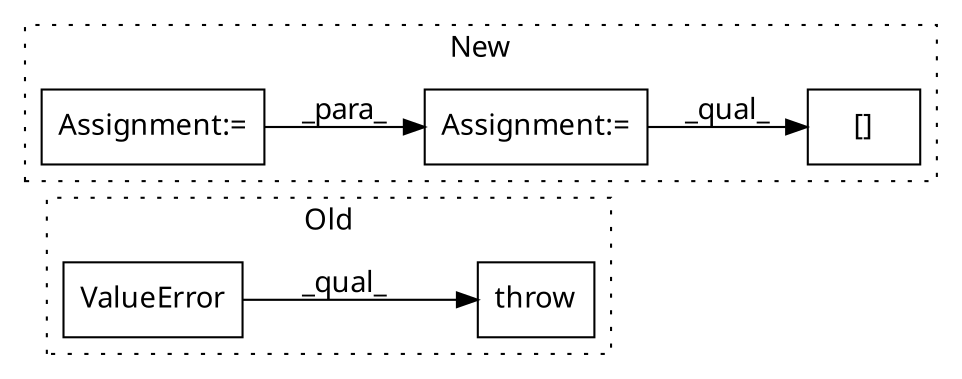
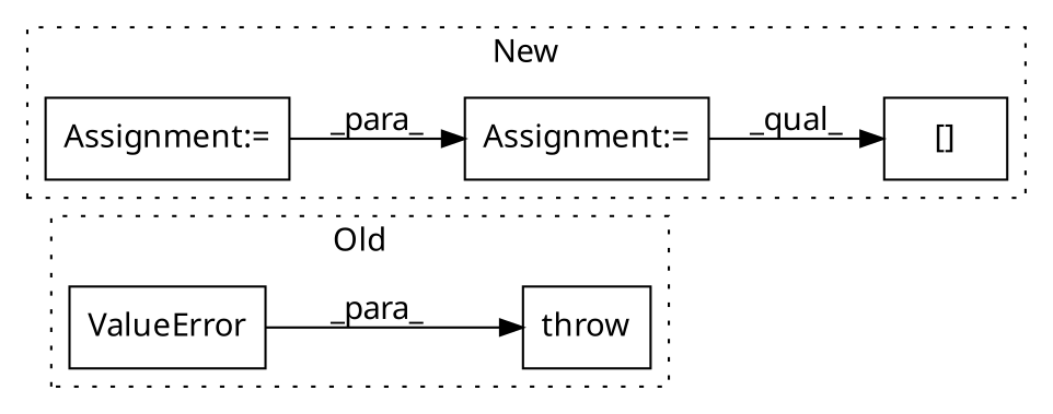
  digraph {
    fontname="Noto Sans"
    rankdir=LR
    node [a=7 fontname="Noto Sans" l=1 shape=box]
    edge [fontname="Noto Sans"]
    n1 [a=32 l="11,1" label=ValueError s="3141,3225"]
    n2 [a=53 l=6 label=throw s=3135]
    n3 [label="Assignment:=" s=3245]
    n4 [label="Assignment:=" s=3168]
    n5 [a=2 l="21,1" label="[]" s="3289,3383"]
    subgraph cluster_1 {
      label=Old
      style=dotted
      n1
      n2
    }
    subgraph cluster_2 {
      label=New
      style=dotted
      n3
      n4
      n5
    }
-   n1 -> n2 [label=_qual_]
+   n1 -> n2 [label=_para_]
    n3 -> n5 [label=_qual_]
    n4 -> n3 [label=_para_]
  }
